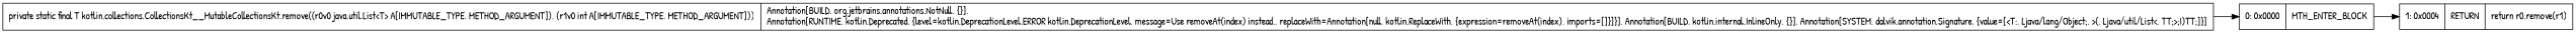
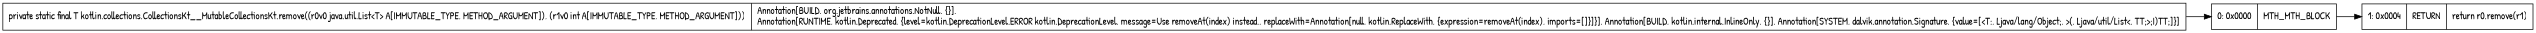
  digraph {
    rankdir=LR
    fontname="Patrick Hand"
    node [shape=record fontname="Patrick Hand"]
    edge [fontname="Patrick Hand"]
-   n1 [label="{0\:\ 0x0000|MTH_ENTER_BLOCK\l}"]
+   n1 [label="{0\:\ 0x0000|MTH_MTH_BLOCK\l}"]
    n2 [label="{1\:\ 0x0004|RETURN\l|return r0.remove(r1)\l}"]
    n3 [label="{private static final T kotlin.collections.CollectionsKt__MutableCollectionsKt.remove((r0v0 java.util.List\<T\> A[IMMUTABLE_TYPE, METHOD_ARGUMENT]), (r1v0 int A[IMMUTABLE_TYPE, METHOD_ARGUMENT]))  | Annotation[BUILD, org.jetbrains.annotations.NotNull, \{\}], \lAnnotation[RUNTIME, kotlin.Deprecated, \{level=kotlin.DeprecationLevel.ERROR kotlin.DeprecationLevel, message=Use removeAt(index) instead., replaceWith=Annotation[null, kotlin.ReplaceWith, \{expression=removeAt(index), imports=[]\}]\}], Annotation[BUILD, kotlin.internal.InlineOnly, \{\}], Annotation[SYSTEM, dalvik.annotation.Signature, \{value=[\<T:, Ljava\/lang\/Object;, \>(, Ljava\/util\/List\<, TT;\>;I)TT;]\}]\l}"]
    n1 -> n2
    n3 -> n1
  }
